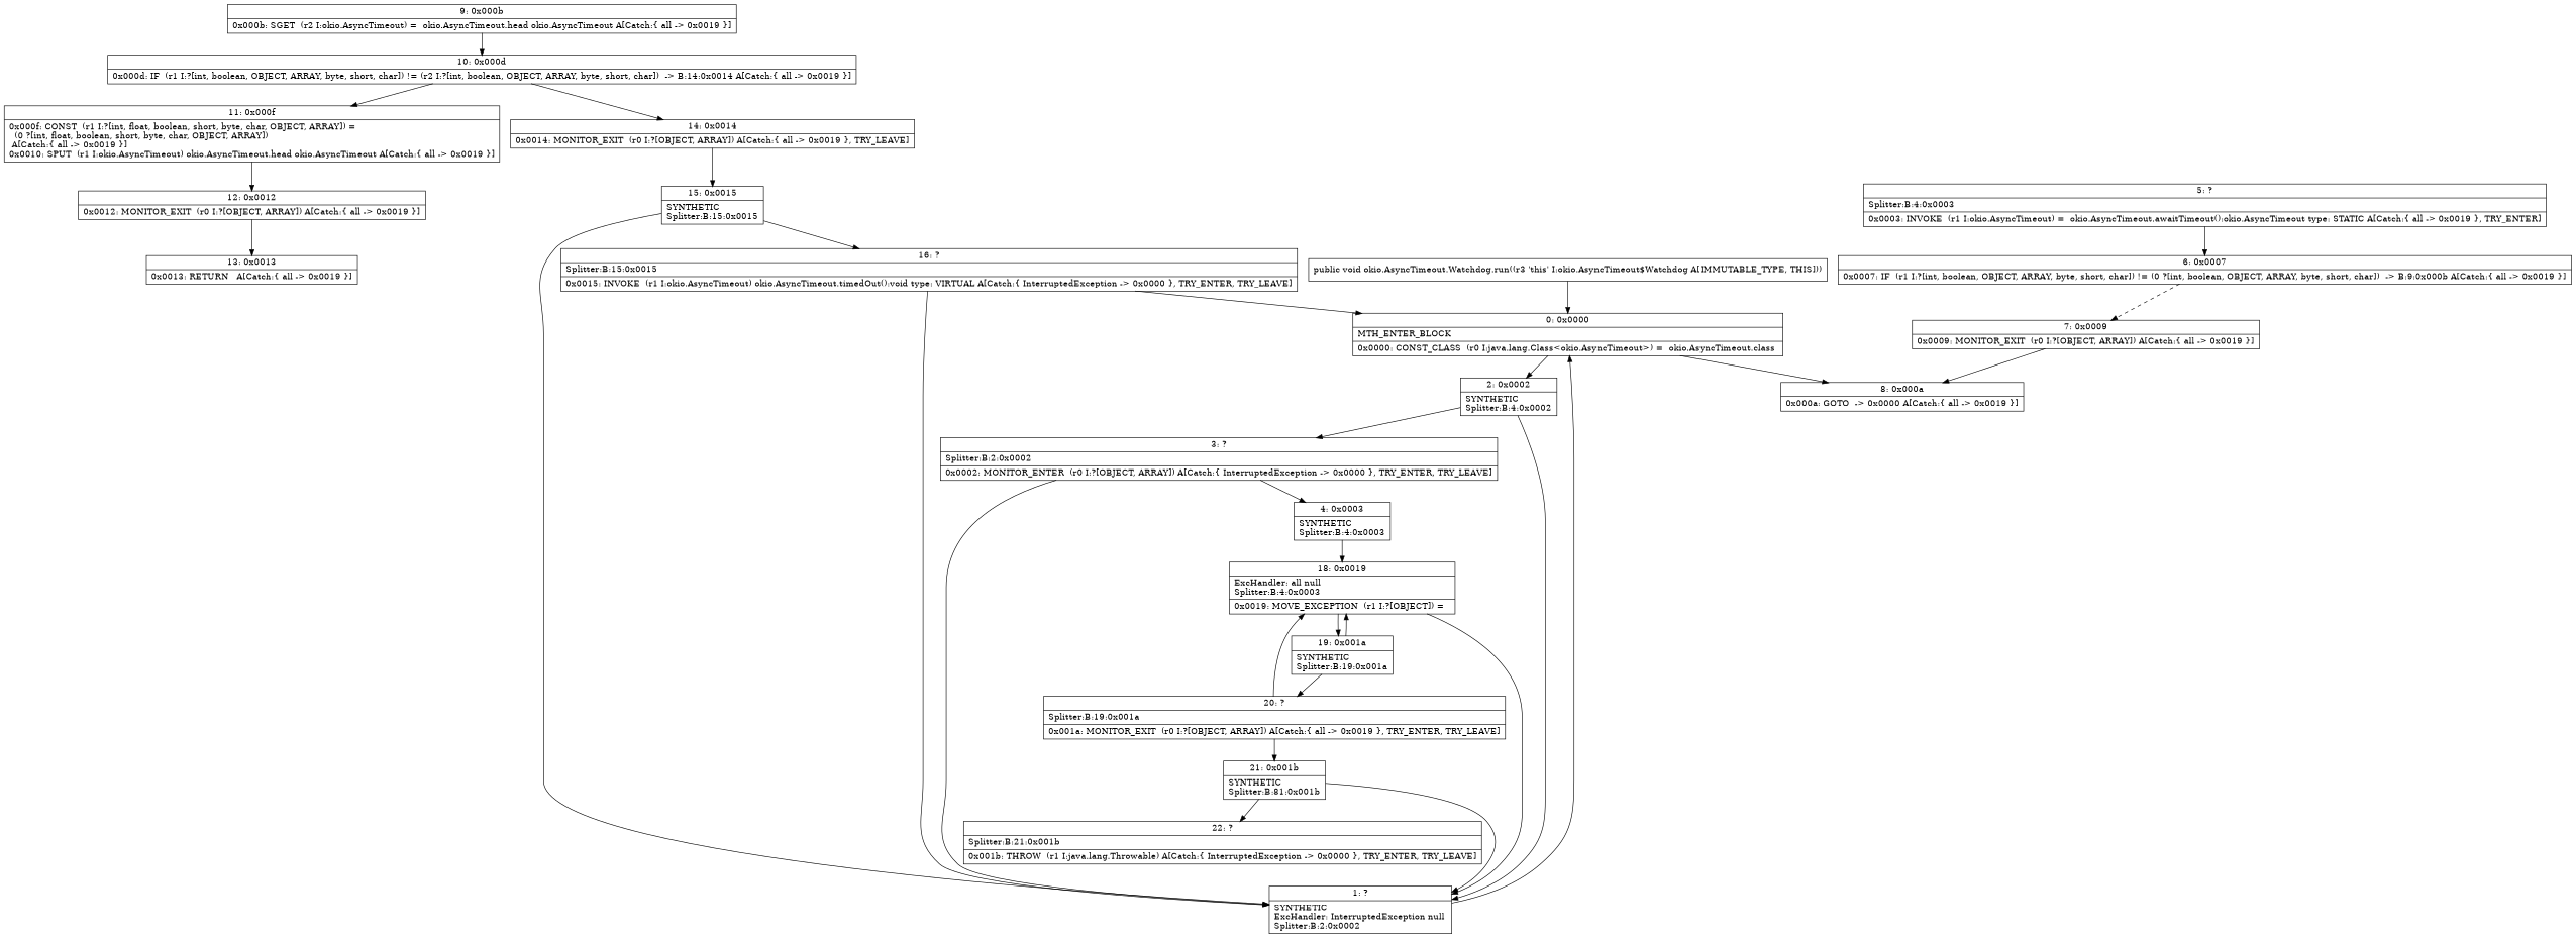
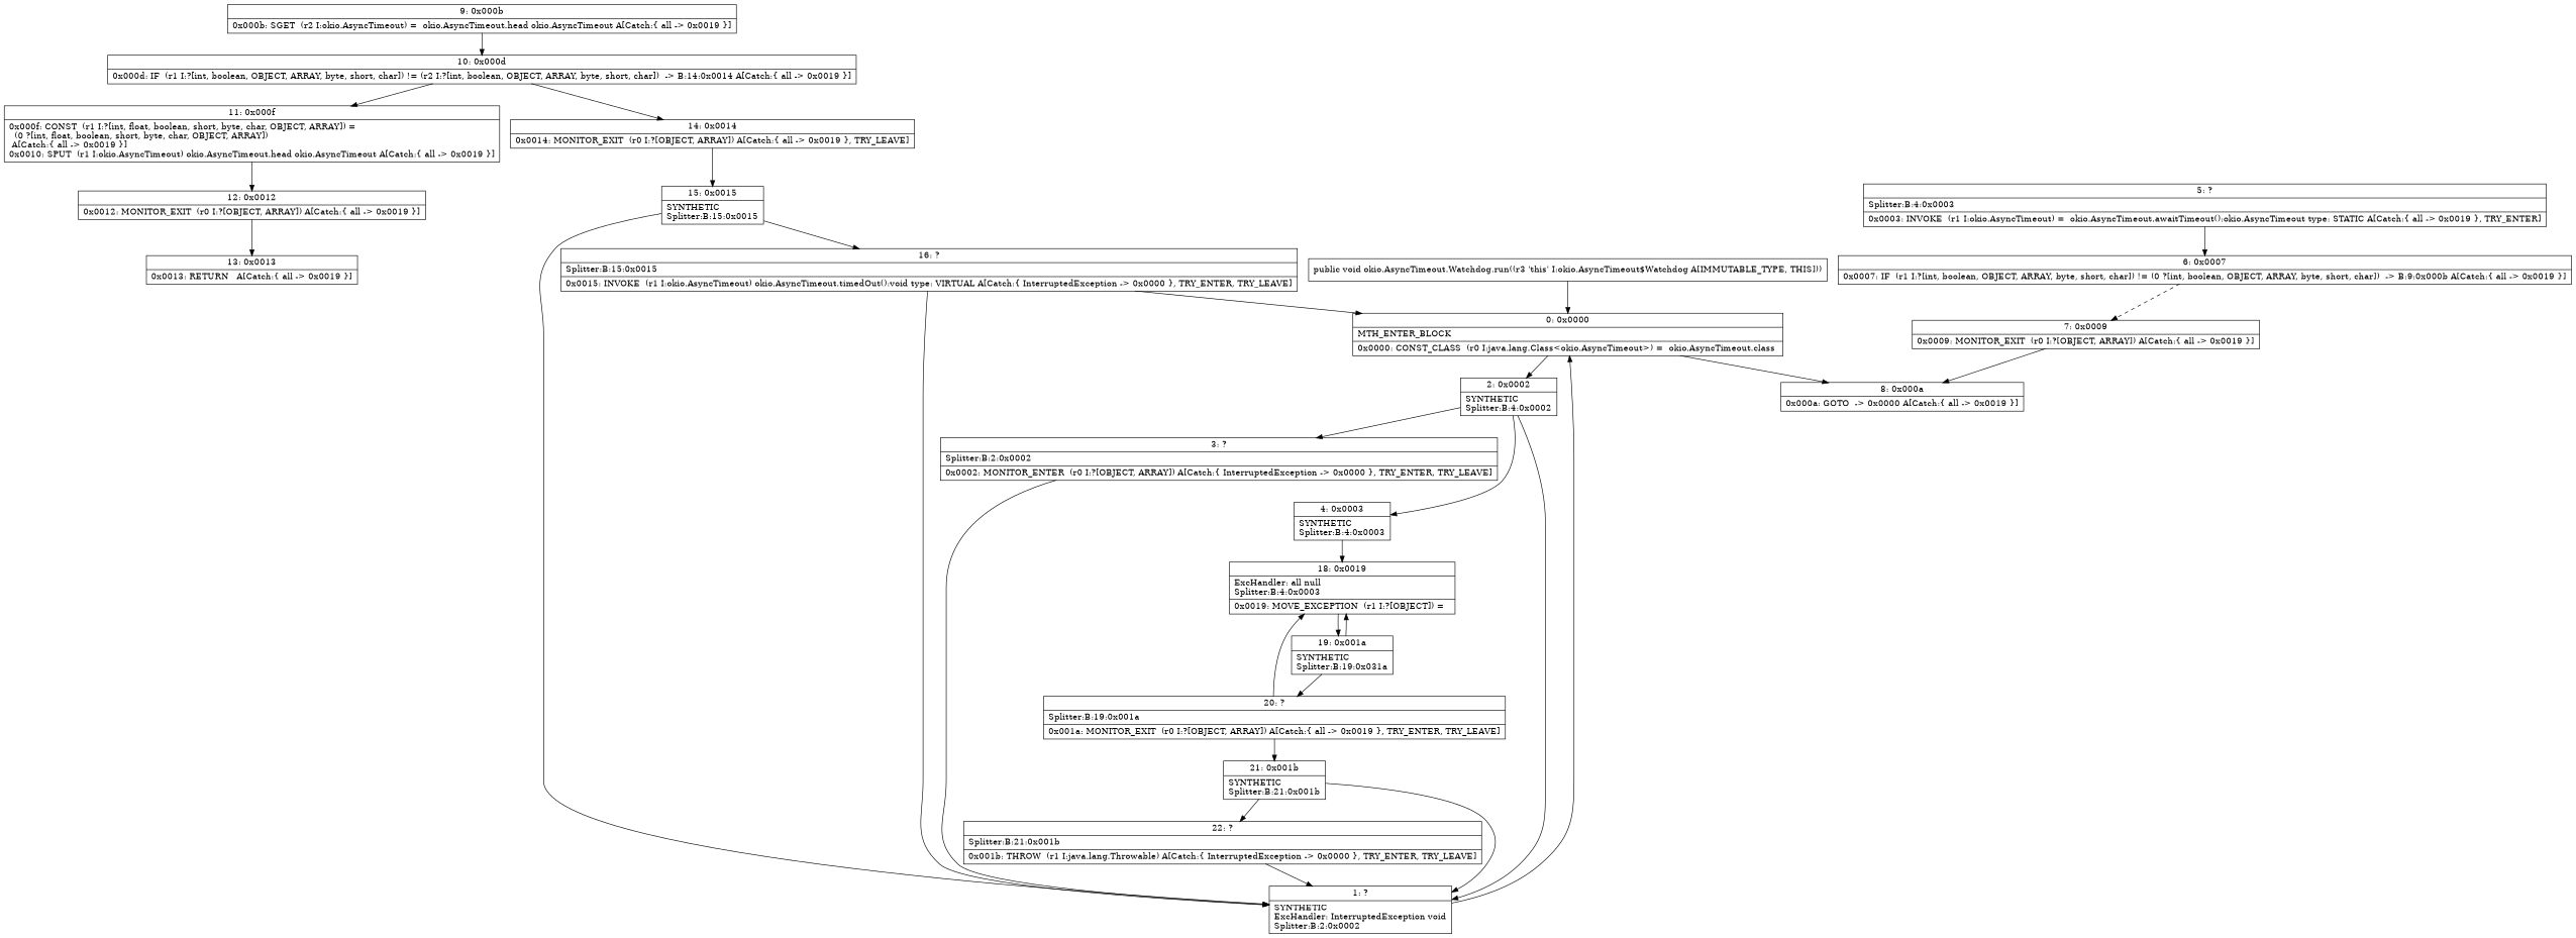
  digraph {
    node [shape=record]
    n1 [label="{0\:\ 0x0000|MTH_ENTER_BLOCK\l|0x0000: CONST_CLASS  (r0 I:java.lang.Class\<okio.AsyncTimeout\>) =  okio.AsyncTimeout.class \l}"]
    n2 [label="{2\:\ 0x0002|SYNTHETIC\lSplitter:B:4:0x0002\l}"]
    n3 [label="{8\:\ 0x000a|0x000a: GOTO  \-\> 0x0000 A[Catch:\{ all \-\> 0x0019 \}]\l}"]
-   n4 [label="{1\:\ ?|SYNTHETIC\lExcHandler: InterruptedException null\lSplitter:B:2:0x0002\l}"]
+   n4 [label="{1\:\ ?|SYNTHETIC\lExcHandler: InterruptedException void\lSplitter:B:2:0x0002\l}"]
    n5 [label="{3\:\ ?|Splitter:B:2:0x0002\l|0x0002: MONITOR_ENTER  (r0 I:?[OBJECT, ARRAY]) A[Catch:\{ InterruptedException \-\> 0x0000 \}, TRY_ENTER, TRY_LEAVE]\l}"]
    n6 [label="{4\:\ 0x0003|SYNTHETIC\lSplitter:B:4:0x0003\l}"]
    n7 [label="{18\:\ 0x0019|ExcHandler: all null\lSplitter:B:4:0x0003\l|0x0019: MOVE_EXCEPTION  (r1 I:?[OBJECT]) =  \l}"]
    n8 [label="{5\:\ ?|Splitter:B:4:0x0003\l|0x0003: INVOKE  (r1 I:okio.AsyncTimeout) =  okio.AsyncTimeout.awaitTimeout():okio.AsyncTimeout type: STATIC A[Catch:\{ all \-\> 0x0019 \}, TRY_ENTER]\l}"]
    n9 [label="{6\:\ 0x0007|0x0007: IF  (r1 I:?[int, boolean, OBJECT, ARRAY, byte, short, char]) != (0 ?[int, boolean, OBJECT, ARRAY, byte, short, char])  \-\> B:9:0x000b A[Catch:\{ all \-\> 0x0019 \}]\l}"]
-   n10 [label="{19\:\ 0x001a|SYNTHETIC\lSplitter:B:19:0x001a\l}"]
+   n10 [label="{19\:\ 0x001a|SYNTHETIC\lSplitter:B:19:0x031a\l}"]
    n11 [label="{7\:\ 0x0009|0x0009: MONITOR_EXIT  (r0 I:?[OBJECT, ARRAY]) A[Catch:\{ all \-\> 0x0019 \}]\l}"]
    n12 [label="{9\:\ 0x000b|0x000b: SGET  (r2 I:okio.AsyncTimeout) =  okio.AsyncTimeout.head okio.AsyncTimeout A[Catch:\{ all \-\> 0x0019 \}]\l}"]
    n13 [label="{10\:\ 0x000d|0x000d: IF  (r1 I:?[int, boolean, OBJECT, ARRAY, byte, short, char]) != (r2 I:?[int, boolean, OBJECT, ARRAY, byte, short, char])  \-\> B:14:0x0014 A[Catch:\{ all \-\> 0x0019 \}]\l}"]
    n14 [label="{11\:\ 0x000f|0x000f: CONST  (r1 I:?[int, float, boolean, short, byte, char, OBJECT, ARRAY]) = \l  (0 ?[int, float, boolean, short, byte, char, OBJECT, ARRAY])\l A[Catch:\{ all \-\> 0x0019 \}]\l0x0010: SPUT  (r1 I:okio.AsyncTimeout) okio.AsyncTimeout.head okio.AsyncTimeout A[Catch:\{ all \-\> 0x0019 \}]\l}"]
    n15 [label="{14\:\ 0x0014|0x0014: MONITOR_EXIT  (r0 I:?[OBJECT, ARRAY]) A[Catch:\{ all \-\> 0x0019 \}, TRY_LEAVE]\l}"]
    n16 [label="{12\:\ 0x0012|0x0012: MONITOR_EXIT  (r0 I:?[OBJECT, ARRAY]) A[Catch:\{ all \-\> 0x0019 \}]\l}"]
    n17 [label="{15\:\ 0x0015|SYNTHETIC\lSplitter:B:15:0x0015\l}"]
    n18 [label="{13\:\ 0x0013|0x0013: RETURN   A[Catch:\{ all \-\> 0x0019 \}]\l}"]
    n19 [label="{16\:\ ?|Splitter:B:15:0x0015\l|0x0015: INVOKE  (r1 I:okio.AsyncTimeout) okio.AsyncTimeout.timedOut():void type: VIRTUAL A[Catch:\{ InterruptedException \-\> 0x0000 \}, TRY_ENTER, TRY_LEAVE]\l}"]
    n20 [label="{20\:\ ?|Splitter:B:19:0x001a\l|0x001a: MONITOR_EXIT  (r0 I:?[OBJECT, ARRAY]) A[Catch:\{ all \-\> 0x0019 \}, TRY_ENTER, TRY_LEAVE]\l}"]
-   n21 [label="{21\:\ 0x001b|SYNTHETIC\lSplitter:B:81:0x001b\l}"]
+   n21 [label="{21\:\ 0x001b|SYNTHETIC\lSplitter:B:21:0x001b\l}"]
    n22 [label="{22\:\ ?|Splitter:B:21:0x001b\l|0x001b: THROW  (r1 I:java.lang.Throwable) A[Catch:\{ InterruptedException \-\> 0x0000 \}, TRY_ENTER, TRY_LEAVE]\l}"]
    n23 [label="{public void okio.AsyncTimeout.Watchdog.run((r3 'this' I:okio.AsyncTimeout$Watchdog A[IMMUTABLE_TYPE, THIS])) }"]
    n1 -> n2
    n1 -> n3
    n2 -> n4
    n2 -> n5
    n4 -> n1
    n5 -> n4
-   n5 -> n6
+   n2 -> n6
    n6 -> n7
    n7 -> n10
    n8 -> n9
    n9 -> n11 [style=dashed]
    n10 -> n7
    n10 -> n20
    n11 -> n3
    n12 -> n13
    n13 -> n14 [style=solid]
    n13 -> n15
    n14 -> n16
    n15 -> n17
    n16 -> n18
    n17 -> n4
    n17 -> n19
    n19 -> n1
    n19 -> n4
    n20 -> n7
    n20 -> n21
    n21 -> n4
    n21 -> n22
-   n7 -> n4
+   n22 -> n4
    n23 -> n1
  }
